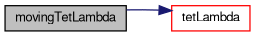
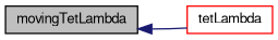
  digraph {
    rankdir=LR
    node [fontname=FreeSans fontsize=10 shape=record]
    n1 [color=black fillcolor=grey75 fontcolor=black height=0.2 label=movingTetLambda style=filled width=0.4]
    n2 [color=red height=0.2 label=tetLambda width=0.4]
-   n2 -> n1 [color=midnightblue dir=back fontname=FreeSans fontsize=10 labelfontname=FreeSans labelfontsize=10 style=solid]
+   n1 -> n2 [color=midnightblue dir=back fontname=FreeSans fontsize=10 labelfontname=FreeSans labelfontsize=10 style=solid]
  }
